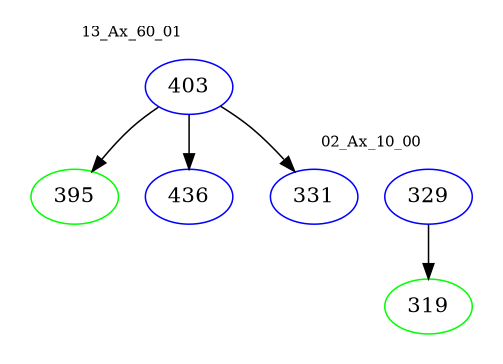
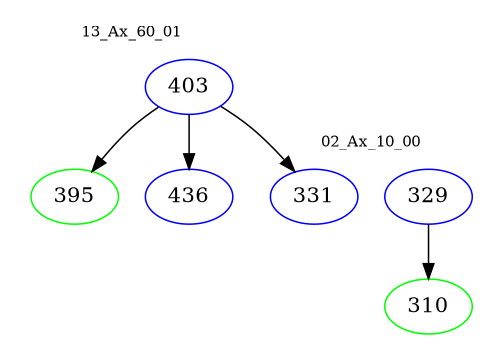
  digraph {
    node [color=blue]
    edge [color=black]
    n1 [label=403]
    n2 [color=green label=395]
    n3 [label=436]
    n4 [label=329]
-   n5 [color=green label=319]
+   n5 [color=green label=310]
    n6 [label=331]
    subgraph cluster_1 {
      color=white
      fontsize=10
      label="13_Ax_60_01"
      n1
      n2
      n3
    }
    subgraph cluster_2 {
      color=white
      fontsize=10
      label="02_Ax_10_00"
      n4
      n5
      n6
    }
    n1 -> n2
    n1 -> n3
    n1 -> n6
    n4 -> n5
  }
